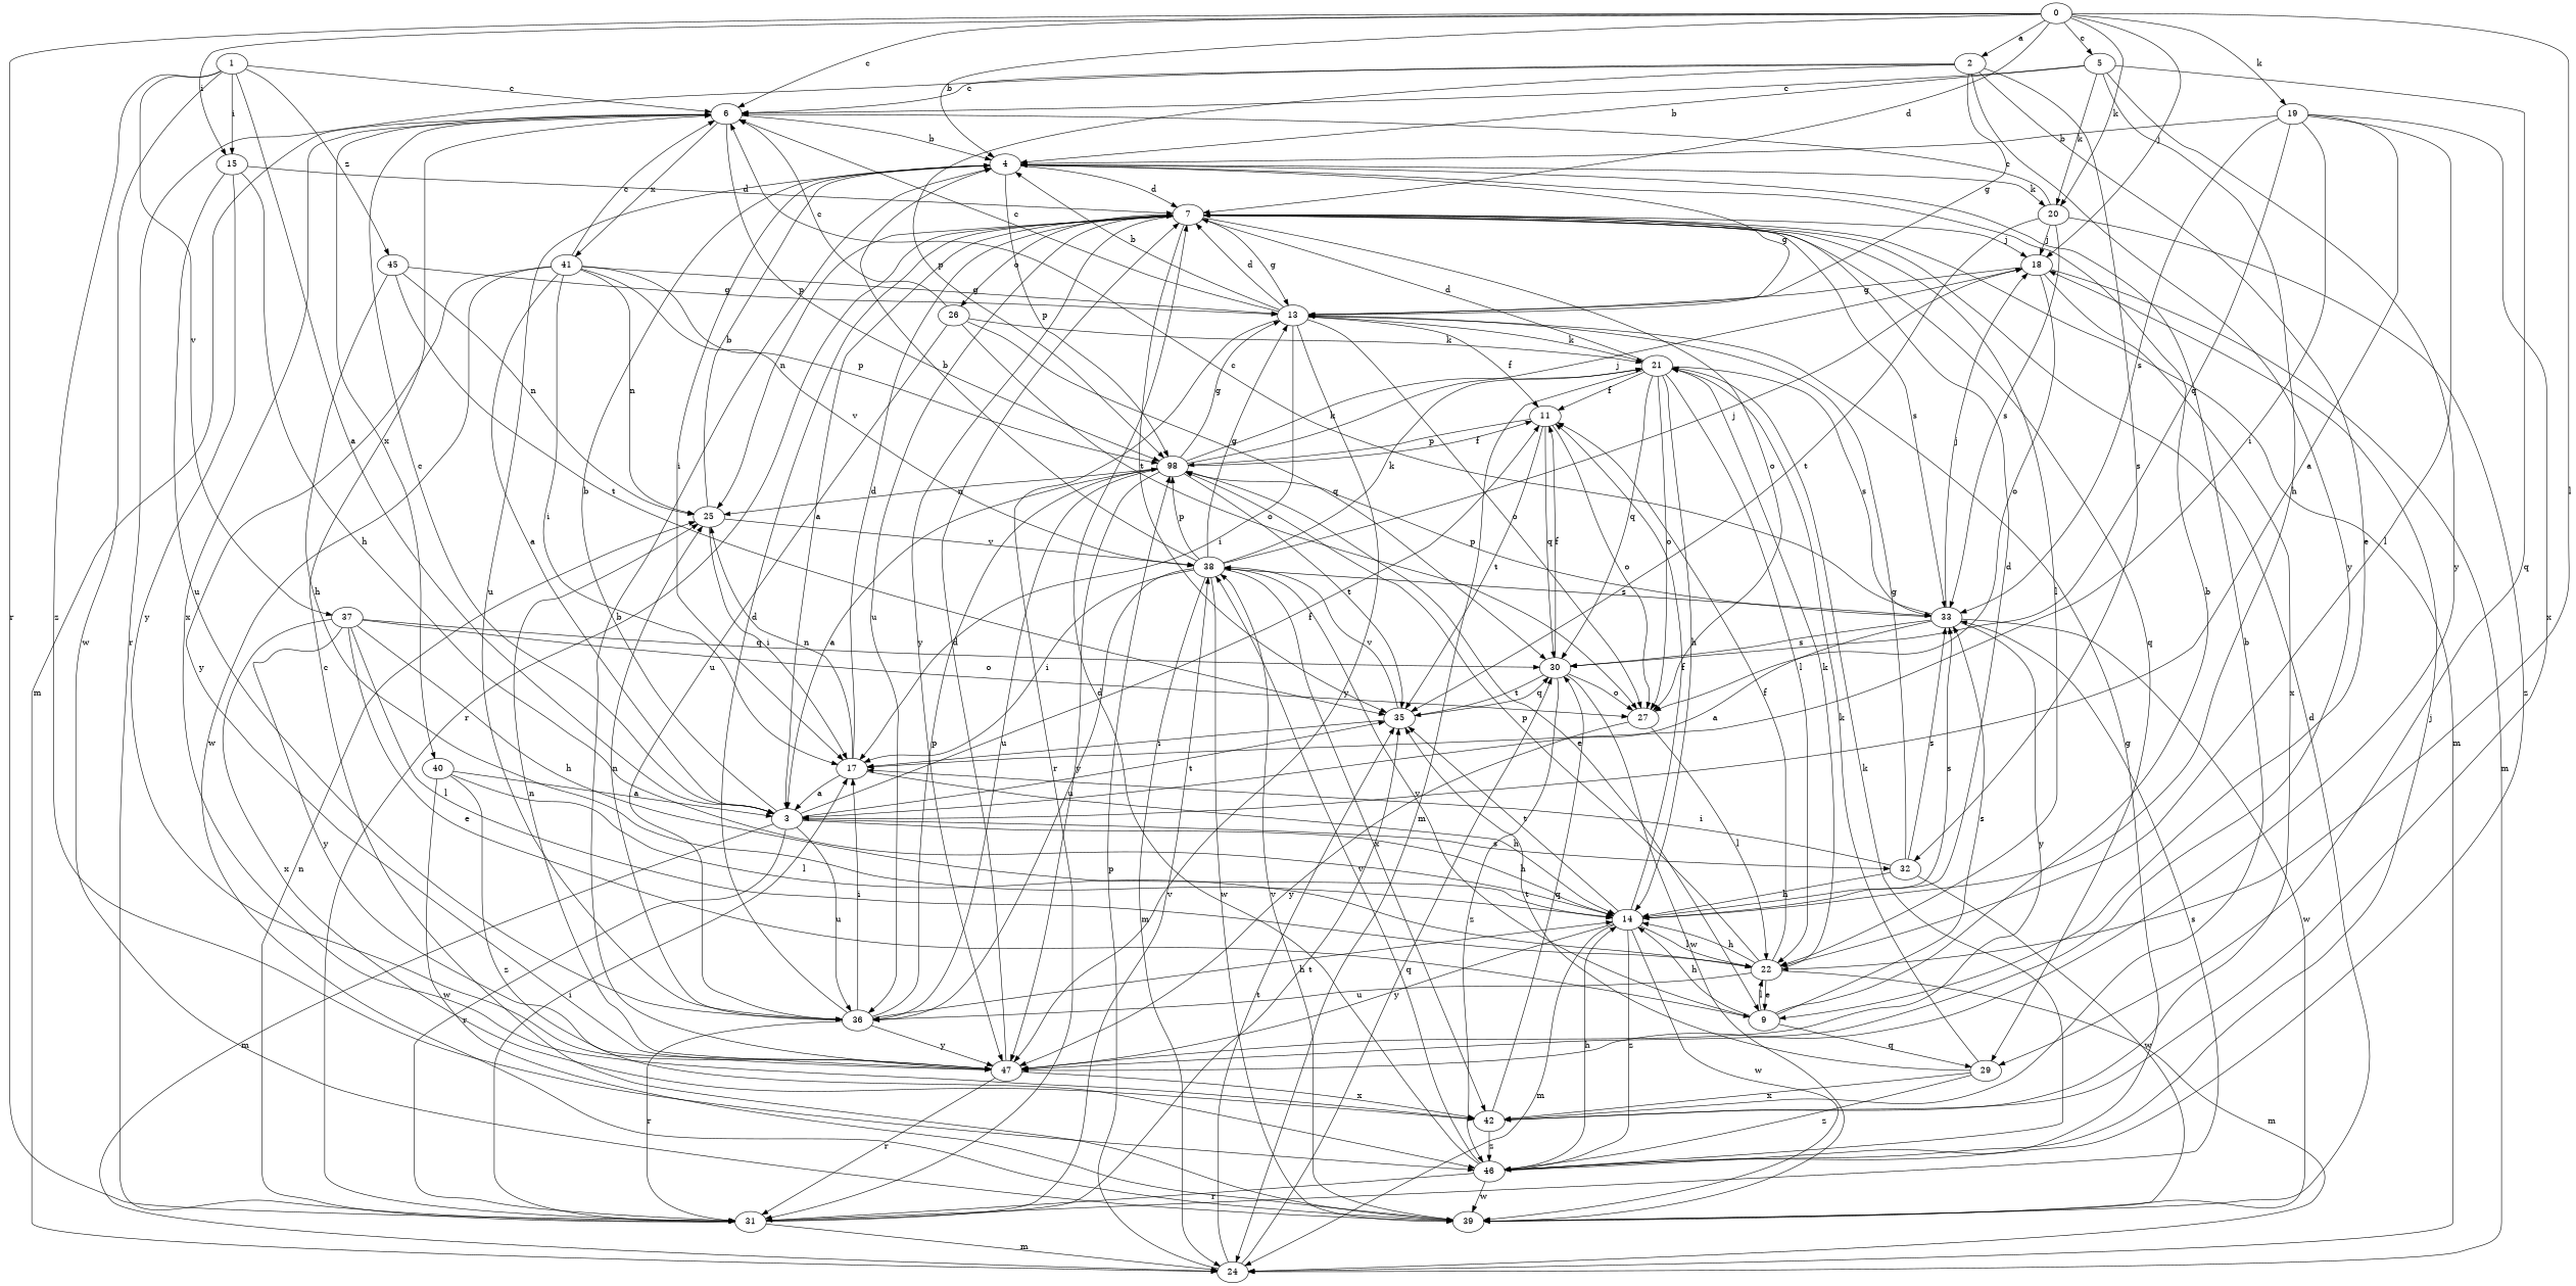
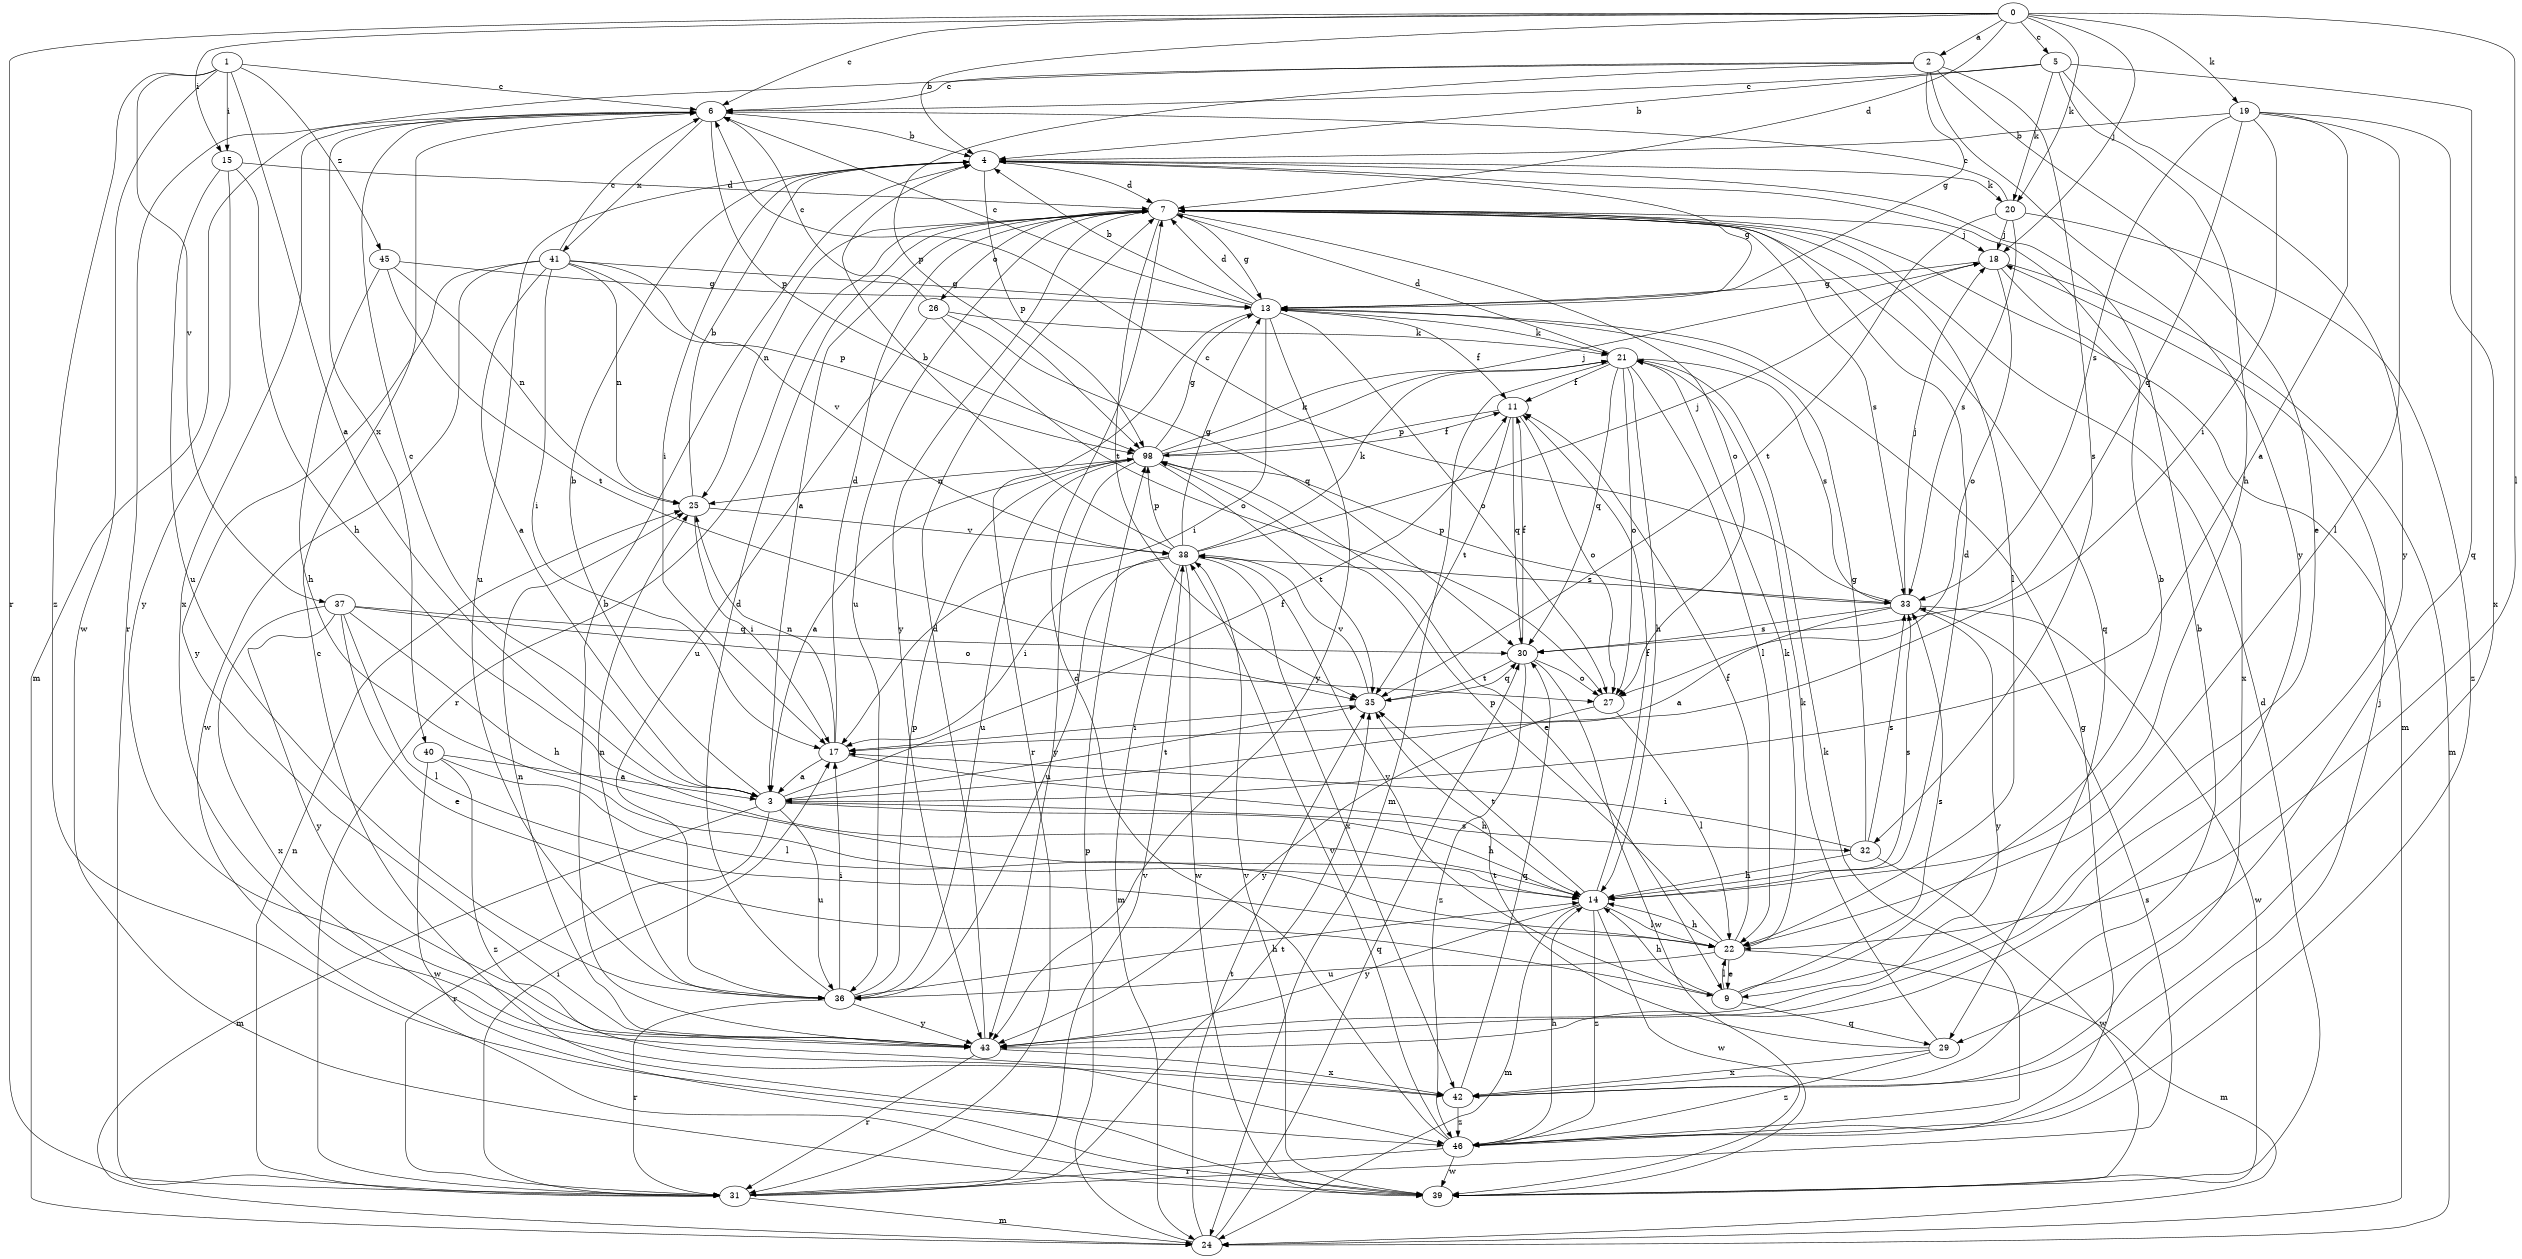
  strict digraph {
    0
    2
    4
    5
    6
    7
    15
    18
    19
    20
    22
    31
    9
    13
    n15 [label=98]
    32
-   43 [label=47]
+   43
    36
    17
    14
    29
    24
    40
    41
    42
    3
    35
    25
    26
    27
    33
    30
    46
    11
    21
    38
    1
    37
    39
    45
    0 -> 2 [label=a]
    0 -> 4 [label=b]
    0 -> 5 [label=c]
    0 -> 6 [label=c]
    0 -> 7 [label=d]
    0 -> 15 [label=i]
    0 -> 18 [label=j]
    0 -> 19 [label=k]
    0 -> 20 [label=k]
    0 -> 22 [label=l]
    0 -> 31 [label=r]
    2 -> 6 [label=c]
    2 -> 31 [label=r]
    2 -> 9 [label=e]
    2 -> 13 [label=g]
    2 -> n15 [label=p]
    2 -> 32 [label=s]
    2 -> 43 [label=y]
    4 -> 7 [label=d]
    4 -> 20 [label=k]
    4 -> 13 [label=g]
    4 -> n15 [label=p]
    4 -> 36 [label=u]
    4 -> 17 [label=i]
    5 -> 4 [label=b]
    5 -> 6 [label=c]
    5 -> 20 [label=k]
    5 -> 43 [label=y]
    5 -> 14 [label=h]
    5 -> 29 [label=q]
    6 -> 4 [label=b]
    6 -> n15 [label=p]
    6 -> 24 [label=m]
    6 -> 40 [label=x]
    6 -> 41 [label=x]
    6 -> 42 [label=x]
    7 -> 18 [label=j]
    7 -> 22 [label=l]
    7 -> 31 [label=r]
    7 -> 13 [label=g]
    7 -> 43 [label=y]
    7 -> 36 [label=u]
    7 -> 29 [label=q]
    7 -> 24 [label=m]
    7 -> 3 [label=a]
    7 -> 35 [label=t]
    7 -> 25 [label=n]
    7 -> 26 [label=o]
    7 -> 27 [label=o]
    7 -> 33 [label=s]
    15 -> 7 [label=d]
    15 -> 43 [label=y]
    15 -> 36 [label=u]
    15 -> 14 [label=h]
    18 -> 13 [label=g]
    18 -> 24 [label=m]
    18 -> 42 [label=x]
    18 -> 27 [label=o]
    19 -> 4 [label=b]
    19 -> 22 [label=l]
    19 -> 17 [label=i]
    19 -> 42 [label=x]
    19 -> 3 [label=a]
    19 -> 33 [label=s]
    19 -> 30 [label=q]
    20 -> 6 [label=c]
    20 -> 18 [label=j]
    20 -> 35 [label=t]
    20 -> 33 [label=s]
    20 -> 46 [label=z]
    22 -> 9 [label=e]
    22 -> n15 [label=p]
    22 -> 36 [label=u]
    22 -> 14 [label=h]
    22 -> 24 [label=m]
    22 -> 11 [label=f]
    22 -> 21 [label=k]
    31 -> 17 [label=i]
    31 -> 24 [label=m]
    31 -> 35 [label=t]
    31 -> 25 [label=n]
    31 -> 33 [label=s]
    31 -> 38 [label=v]
    9 -> 4 [label=b]
    9 -> 22 [label=l]
    9 -> 14 [label=h]
    9 -> 29 [label=q]
    9 -> 33 [label=s]
    9 -> 38 [label=v]
    13 -> 4 [label=b]
    13 -> 6 [label=c]
    13 -> 7 [label=d]
    13 -> 31 [label=r]
    13 -> 43 [label=y]
    13 -> 17 [label=i]
    13 -> 27 [label=o]
    13 -> 11 [label=f]
    13 -> 21 [label=k]
    n15 -> 18 [label=j]
    n15 -> 9 [label=e]
    n15 -> 13 [label=g]
    n15 -> 43 [label=y]
    n15 -> 36 [label=u]
    n15 -> 3 [label=a]
    n15 -> 35 [label=t]
    n15 -> 25 [label=n]
    n15 -> 11 [label=f]
    n15 -> 21 [label=k]
    32 -> 13 [label=g]
    32 -> 17 [label=i]
    32 -> 14 [label=h]
    32 -> 33 [label=s]
    32 -> 39 [label=w]
    43 -> 4 [label=b]
    43 -> 7 [label=d]
    43 -> 31 [label=r]
    43 -> 42 [label=x]
    43 -> 25 [label=n]
    36 -> 7 [label=d]
    36 -> 31 [label=r]
    36 -> n15 [label=p]
    36 -> 43 [label=y]
    36 -> 17 [label=i]
    36 -> 14 [label=h]
    36 -> 25 [label=n]
    17 -> 7 [label=d]
    17 -> 14 [label=h]
    17 -> 3 [label=a]
    17 -> 25 [label=n]
    14 -> 7 [label=d]
    14 -> 22 [label=l]
    14 -> 43 [label=y]
    14 -> 24 [label=m]
    14 -> 35 [label=t]
    14 -> 33 [label=s]
    14 -> 46 [label=z]
    14 -> 11 [label=f]
    14 -> 39 [label=w]
    29 -> 42 [label=x]
    29 -> 35 [label=t]
    29 -> 46 [label=z]
    29 -> 21 [label=k]
    24 -> n15 [label=p]
    24 -> 35 [label=t]
    24 -> 30 [label=q]
    40 -> 22 [label=l]
    40 -> 3 [label=a]
    40 -> 46 [label=z]
    40 -> 39 [label=w]
    41 -> 6 [label=c]
    41 -> 13 [label=g]
    41 -> n15 [label=p]
    41 -> 43 [label=y]
    41 -> 17 [label=i]
    41 -> 3 [label=a]
    41 -> 25 [label=n]
    41 -> 38 [label=v]
    41 -> 39 [label=w]
    42 -> 4 [label=b]
    42 -> 30 [label=q]
    42 -> 46 [label=z]
    3 -> 4 [label=b]
    3 -> 6 [label=c]
    3 -> 31 [label=r]
    3 -> 32 [label=s]
    3 -> 36 [label=u]
    3 -> 14 [label=h]
    3 -> 24 [label=m]
    3 -> 35 [label=t]
    3 -> 11 [label=f]
    35 -> 17 [label=i]
    35 -> 30 [label=q]
    35 -> 38 [label=v]
    25 -> 4 [label=b]
    25 -> 17 [label=i]
    25 -> 38 [label=v]
    26 -> 6 [label=c]
    26 -> 36 [label=u]
    26 -> 27 [label=o]
    26 -> 30 [label=q]
    26 -> 21 [label=k]
    27 -> 22 [label=l]
    27 -> 43 [label=y]
    33 -> 6 [label=c]
    33 -> 18 [label=j]
    33 -> n15 [label=p]
    33 -> 43 [label=y]
    33 -> 3 [label=a]
    33 -> 30 [label=s]
    33 -> 39 [label=w]
    30 -> 35 [label=t]
    30 -> 27 [label=o]
    30 -> 46 [label=z]
    30 -> 11 [label=f]
    30 -> 39 [label=w]
    46 -> 7 [label=d]
    46 -> 18 [label=j]
    46 -> 31 [label=r]
    46 -> 13 [label=g]
    46 -> 14 [label=h]
    46 -> 21 [label=k]
    46 -> 38 [label=v]
    46 -> 39 [label=w]
    11 -> n15 [label=p]
    11 -> 35 [label=t]
    11 -> 27 [label=o]
    11 -> 30 [label=q]
    21 -> 7 [label=d]
    21 -> 22 [label=l]
    21 -> 14 [label=h]
    21 -> 24 [label=m]
    21 -> 27 [label=o]
    21 -> 33 [label=s]
    21 -> 30 [label=q]
    21 -> 11 [label=f]
    38 -> 4 [label=b]
    38 -> 18 [label=j]
    38 -> 13 [label=g]
    38 -> n15 [label=p]
    38 -> 36 [label=u]
    38 -> 17 [label=i]
    38 -> 24 [label=m]
    38 -> 42 [label=x]
    38 -> 33 [label=s]
    38 -> 21 [label=k]
    38 -> 39 [label=w]
    1 -> 6 [label=c]
    1 -> 15 [label=i]
    1 -> 3 [label=a]
    1 -> 46 [label=z]
    1 -> 37 [label=v]
    1 -> 39 [label=w]
    1 -> 45 [label=z]
    37 -> 22 [label=l]
    37 -> 9 [label=e]
    37 -> 43 [label=y]
    37 -> 14 [label=h]
    37 -> 42 [label=x]
    37 -> 27 [label=o]
    37 -> 30 [label=q]
    39 -> 6 [label=c]
    39 -> 7 [label=d]
    39 -> 38 [label=v]
    45 -> 13 [label=g]
    45 -> 14 [label=h]
    45 -> 35 [label=t]
    45 -> 25 [label=n]
  }
